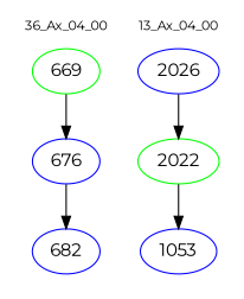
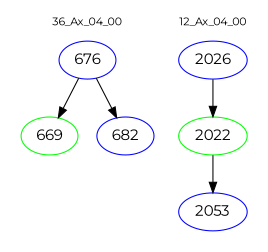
  digraph {
    fontname=Montserrat
    node [color=blue fontname=Montserrat]
    edge [color=black fontname=Montserrat]
    n1 [label=676]
    n2 [color=green label=669]
    n3 [label=682]
    n4 [label=2026]
    n5 [color=green label=2022]
-   n6 [label=1053]
+   n6 [label=2053]
    subgraph cluster_1 {
      color=white
      fontsize=10
      label="36_Ax_04_00"
      n1
      n2
      n3
    }
    subgraph cluster_2 {
      color=white
      fontsize=10
-     label="13_Ax_04_00"
+     label="12_Ax_04_00"
      n4
      n5
      n6
    }
-   n2 -> n1
+   n1 -> n2
    n1 -> n3
    n4 -> n5
    n5 -> n6
  }
